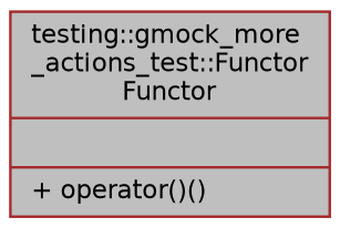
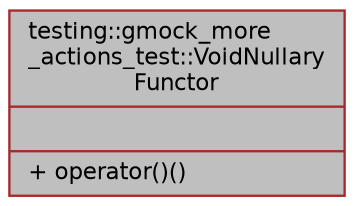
  digraph {
-   n1 [color=brown fillcolor=grey75 fontcolor=black fontname=Helvetica fontsize=10 height=0.2 label="{testing::gmock_more\l_actions_test::Functor\lFunctor\n||+ operator()()\l}" shape=record style=filled width=0.4]
+   n1 [color=brown fillcolor=grey75 fontcolor=black fontname=Helvetica fontsize=10 height=0.2 label="{testing::gmock_more\l_actions_test::VoidNullary\lFunctor\n||+ operator()()\l}" shape=record style=filled width=0.4]
  }
